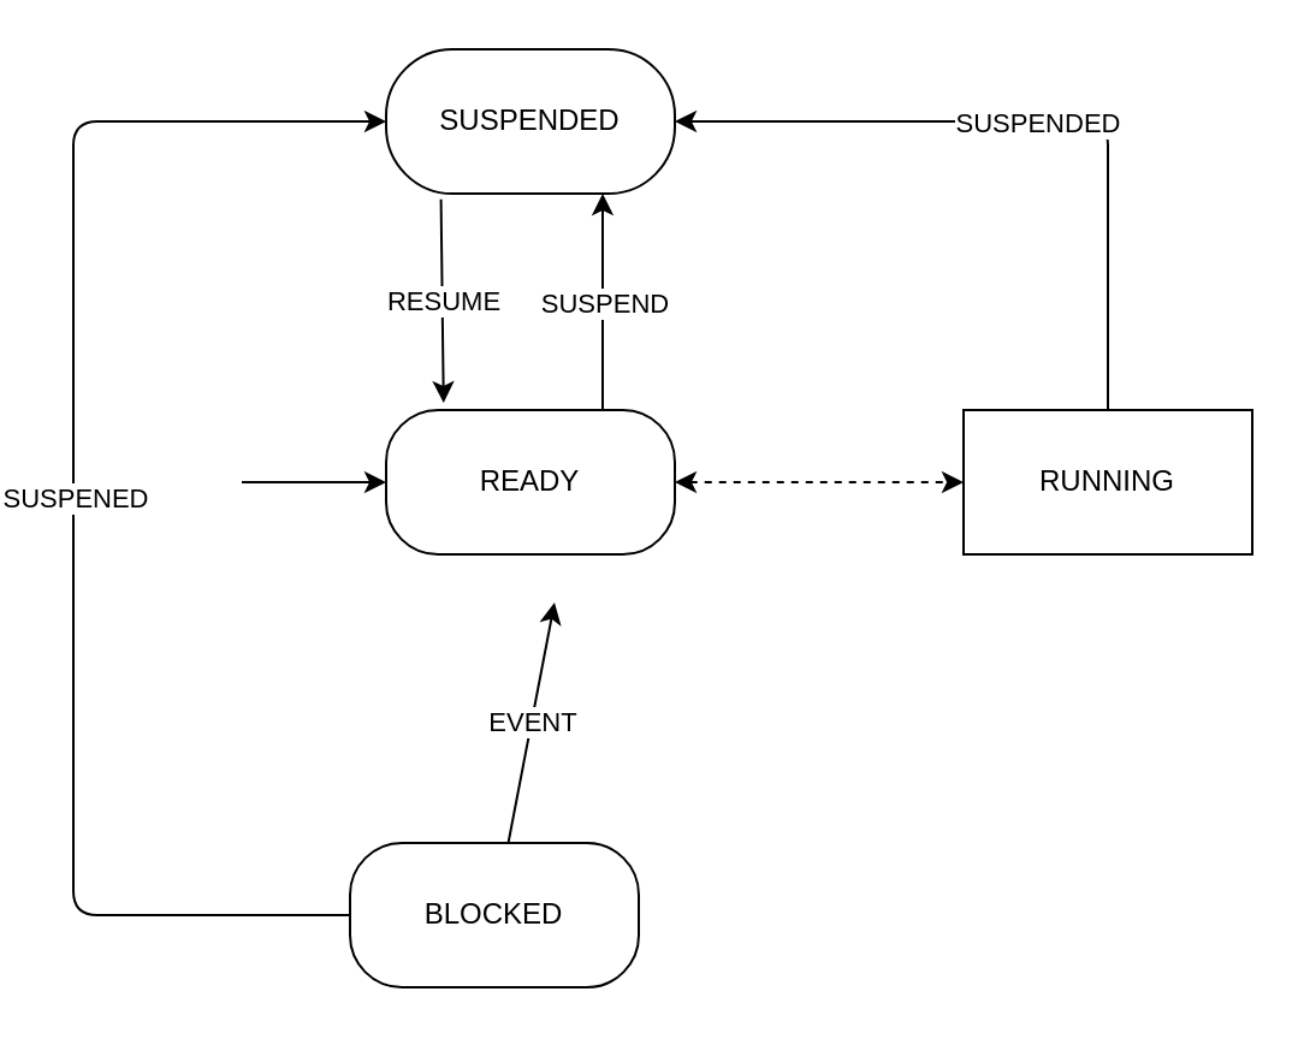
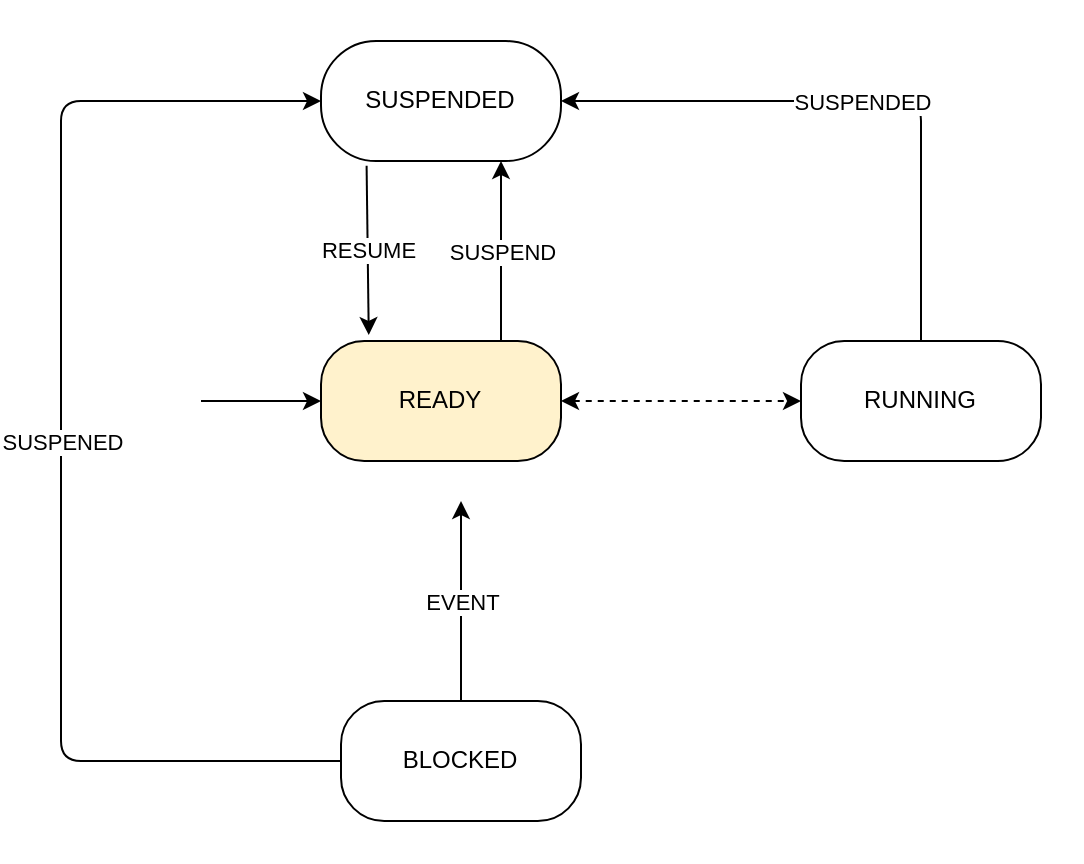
  <mxCell id="0" />
  <mxCell id="1" parent="0" />
- <mxCell id="2" value="READY" style="rounded=1;whiteSpace=wrap;html=1;arcSize=36;" vertex="1" parent="1"><mxGeometry x="150" y="170" width="120" height="60" as="geometry" /></mxCell>
- <mxCell id="3" value="RUNNING" style="whiteSpace=wrap;html=1;arcSize=36;rounded=0;" vertex="1" parent="1"><mxGeometry x="390" y="170" width="120" height="60" as="geometry" /></mxCell>
+ <mxCell id="2" value="READY" style="rounded=1;whiteSpace=wrap;html=1;arcSize=36;fillColor=#fff2cc;" vertex="1" parent="1"><mxGeometry x="150" y="170" width="120" height="60" as="geometry" /></mxCell>
+ <mxCell id="3" value="RUNNING" style="whiteSpace=wrap;html=1;rounded=1;arcSize=36;" vertex="1" parent="1"><mxGeometry x="390" y="170" width="120" height="60" as="geometry" /></mxCell>
  <mxCell id="4" value="SUSPENDED" style="whiteSpace=wrap;html=1;rounded=1;arcSize=46;" vertex="1" parent="1"><mxGeometry x="150" y="20" width="120" height="60" as="geometry" /></mxCell>
- <mxCell id="5" value="BLOCKED" style="whiteSpace=wrap;html=1;rounded=1;arcSize=36;" vertex="1" parent="1"><mxGeometry x="135" y="350" width="120" height="60" as="geometry" /></mxCell>
+ <mxCell id="5" value="BLOCKED" style="whiteSpace=wrap;html=1;rounded=1;arcSize=36;" vertex="1" parent="1"><mxGeometry x="160" y="350" width="120" height="60" as="geometry" /></mxCell>
  <mxCell id="6" value="" style="endArrow=classic;startArrow=classic;html=1;exitX=1;exitY=0.5;exitDx=0;exitDy=0;entryX=0;entryY=0.5;entryDx=0;entryDy=0;dashed=1;" edge="1" parent="1" source="2" target="3"><mxGeometry width="50" height="50" relative="1" as="geometry"><mxPoint x="230" y="240" as="sourcePoint" /><mxPoint x="280" y="190" as="targetPoint" /></mxGeometry></mxCell>
  <mxCell id="7" value="" style="endArrow=classic;html=1;" edge="1" parent="1"><mxGeometry width="50" height="50" relative="1" as="geometry"><mxPoint x="90" y="200" as="sourcePoint" /><mxPoint x="150" y="200" as="targetPoint" /></mxGeometry></mxCell>
  <mxCell id="8" value="" style="endArrow=classic;html=1;entryX=1;entryY=0.5;entryDx=0;entryDy=0;exitX=0.5;exitY=0;exitDx=0;exitDy=0;" edge="1" parent="1" source="3" target="4"><mxGeometry relative="1" as="geometry"><mxPoint x="450" y="170" as="sourcePoint" /><mxPoint x="550" y="170" as="targetPoint" /><Array as="points"><mxPoint x="450" y="50" /></Array></mxGeometry></mxCell>
  <mxCell id="9" value="SUSPENDED" style="edgeLabel;resizable=0;html=1;align=center;verticalAlign=middle;" connectable="0" vertex="1" parent="8"><mxGeometry relative="1" as="geometry" /></mxCell>
  <mxCell id="10" value="" style="endArrow=classic;html=1;exitX=0;exitY=0.5;exitDx=0;exitDy=0;entryX=0;entryY=0.5;entryDx=0;entryDy=0;" edge="1" parent="1" source="5" target="4"><mxGeometry relative="1" as="geometry"><mxPoint x="50" y="320" as="sourcePoint" /><mxPoint x="150" y="320" as="targetPoint" /><Array as="points"><mxPoint x="20" y="380" /><mxPoint x="20" y="50" /></Array></mxGeometry></mxCell>
  <mxCell id="11" value="SUSPENED" style="edgeLabel;resizable=0;html=1;align=center;verticalAlign=middle;" connectable="0" vertex="1" parent="10"><mxGeometry relative="1" as="geometry" /></mxCell>
  <mxCell id="12" value="" style="endArrow=classic;html=1;" edge="1" parent="1" source="5"><mxGeometry relative="1" as="geometry"><mxPoint x="220" y="250" as="sourcePoint" /><mxPoint x="220" y="250" as="targetPoint" /></mxGeometry></mxCell>
  <mxCell id="13" value="EVENT" style="edgeLabel;resizable=0;html=1;align=center;verticalAlign=middle;" connectable="0" vertex="1" parent="12"><mxGeometry relative="1" as="geometry" /></mxCell>
  <mxCell id="14" value="" style="endArrow=classic;html=1;entryX=0.199;entryY=-0.05;entryDx=0;entryDy=0;entryPerimeter=0;exitX=0.19;exitY=1.04;exitDx=0;exitDy=0;exitPerimeter=0;" edge="1" parent="1" source="4" target="2"><mxGeometry relative="1" as="geometry"><mxPoint x="150" y="110" as="sourcePoint" /><mxPoint x="250" y="110" as="targetPoint" /></mxGeometry></mxCell>
  <mxCell id="15" value="RESUME" style="edgeLabel;resizable=0;html=1;align=center;verticalAlign=middle;" connectable="0" vertex="1" parent="14"><mxGeometry relative="1" as="geometry" /></mxCell>
  <mxCell id="16" value="" style="endArrow=classic;html=1;entryX=0.75;entryY=1;entryDx=0;entryDy=0;exitX=0.75;exitY=0;exitDx=0;exitDy=0;" edge="1" parent="1" source="2" target="4"><mxGeometry relative="1" as="geometry"><mxPoint x="230" y="160" as="sourcePoint" /><mxPoint x="330" y="160" as="targetPoint" /></mxGeometry></mxCell>
  <mxCell id="17" value="SUSPEND" style="edgeLabel;resizable=0;html=1;align=center;verticalAlign=middle;" connectable="0" vertex="1" parent="16"><mxGeometry relative="1" as="geometry" /></mxCell>
